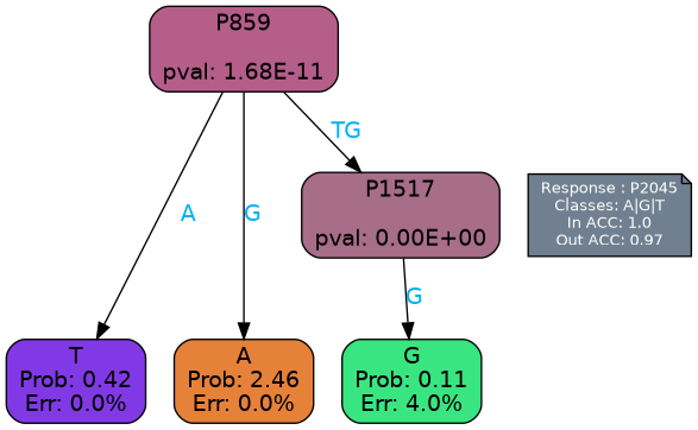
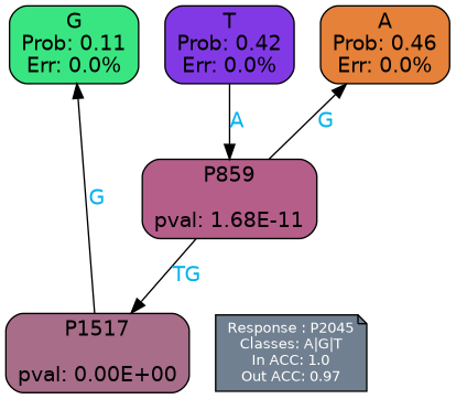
  digraph {
    ranksep=equally
    splines=polylines
    node [color=black fontname=helvetica shape=box style="filled, rounded"]
    edge [fontcolor=deepskyblue2 fontname=helvetica]
-   n1 [fillcolor="#39e581" label="G\nProb: 0.11\nErr: 4.0%"]
+   n1 [fillcolor="#39e581" label="G\nProb: 0.11\nErr: 0.0%"]
    n2 [fillcolor="#8139e5" label="T\nProb: 0.42\nErr: 0.0%"]
-   n3 [fillcolor="#e58139" label="A\nProb: 2.46\nErr: 0.0%"]
+   n3 [fillcolor="#e58139" label="A\nProb: 0.46\nErr: 0.0%"]
    n4 [align=left fillcolor=slategray fontcolor=white fontsize=10 label="Response : P2045\nClasses: A|G|T\nIn ACC: 1.0\nOut ACC: 0.97\n" shape=note style=filled]
    n5 [fillcolor="#a76d89" label="P1517\n\npval: 0.00E+00"]
    n6 [fillcolor="#b55e8a" label="P859\n\npval: 1.68E-11"]
    subgraph sub_1 {
      rank=same
      n1
      n2
      n3
    }
    subgraph sub_2 {
      rank=same
      n4
      n5
    }
    n5 -> n1 [label=G]
-   n6 -> n2 [label=A]
+   n2 -> n6 [label=A]
    n6 -> n3 [label=G]
    n6 -> n5 [label=TG]
  }
